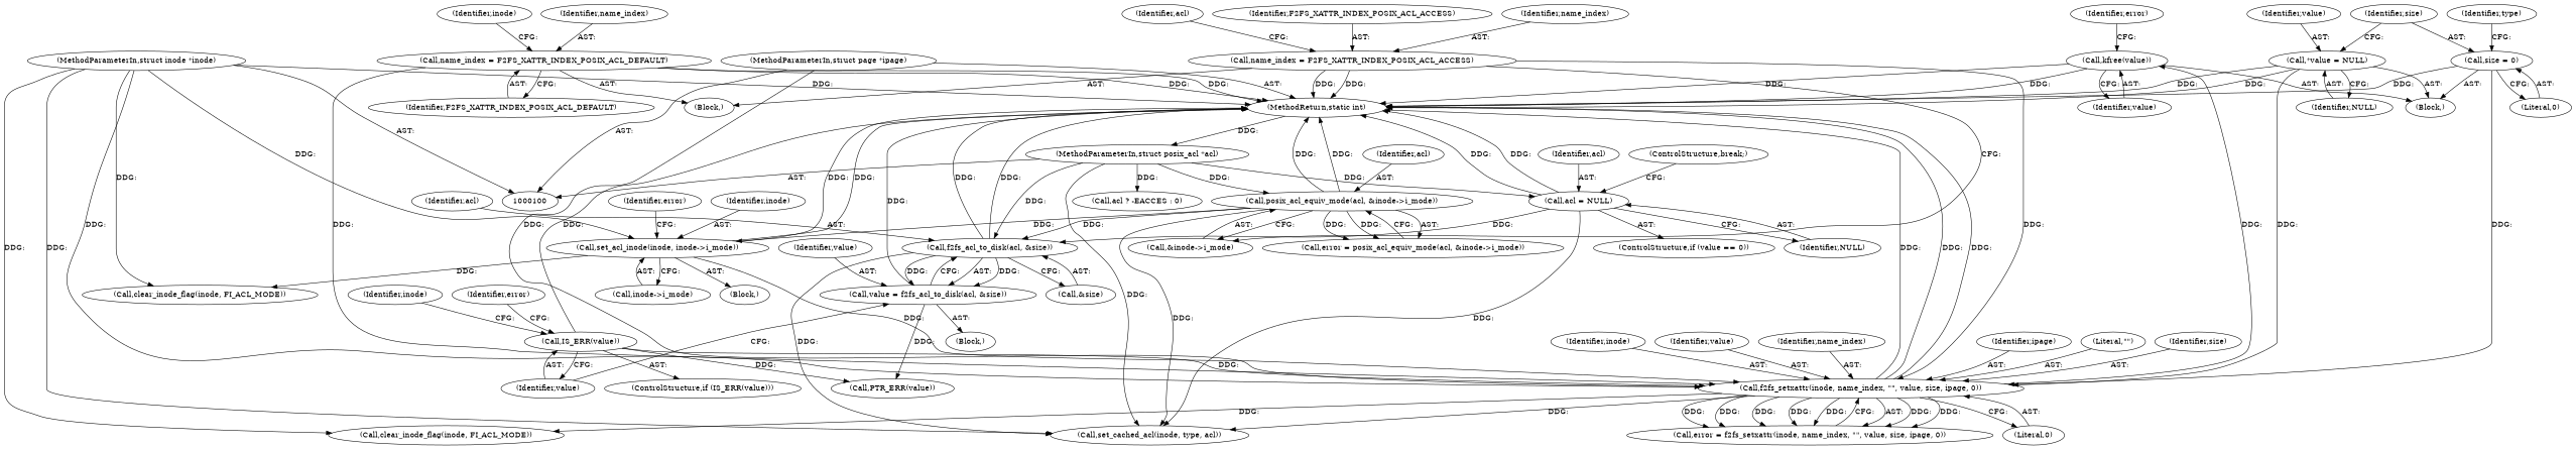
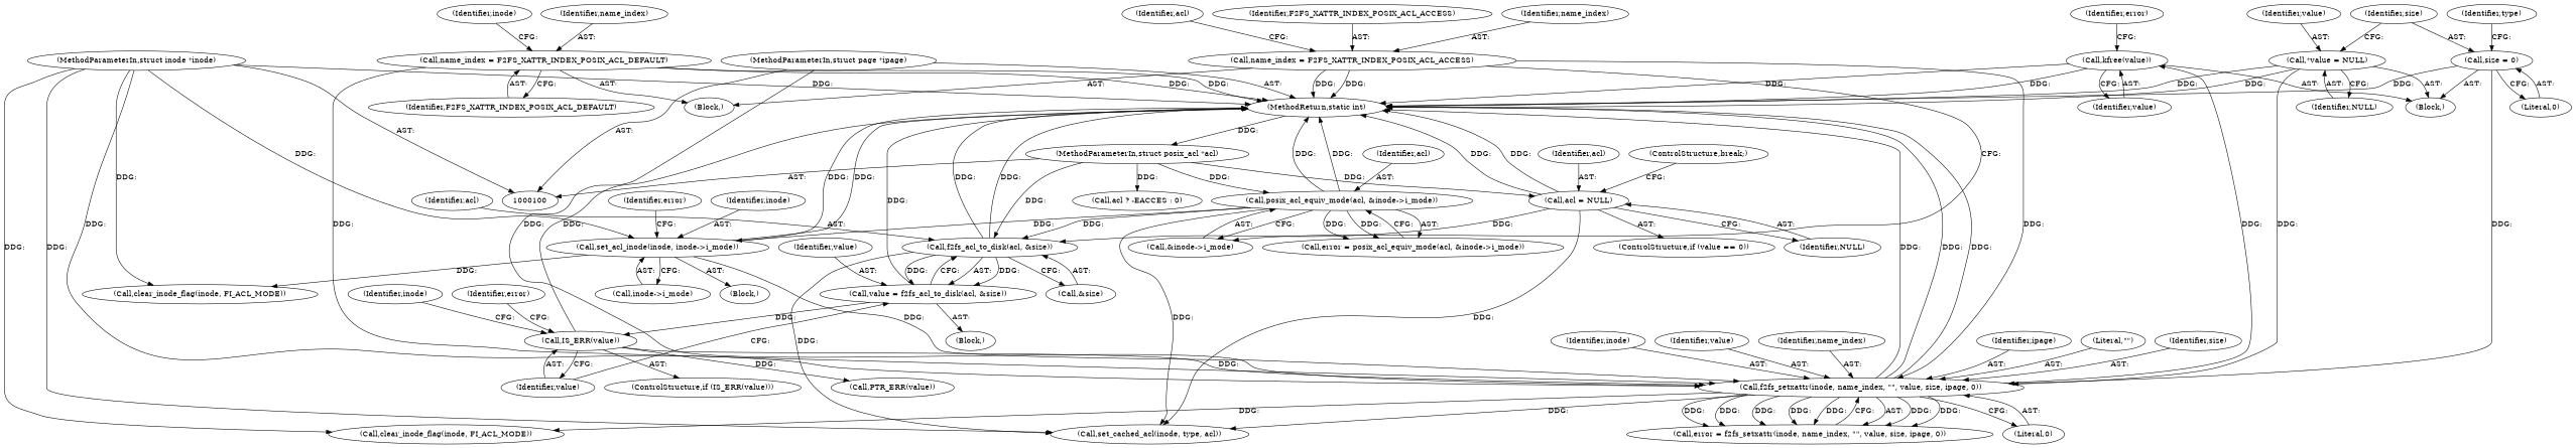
  digraph {
    n1 [label="(Call,kfree(value))"]
    n2 [label="(MethodReturn,static int)"]
    n3 [label="(Identifier,value)"]
    n4 [label="(Block,)"]
    n5 [label="(MethodParameterIn,struct posix_acl *acl)"]
    n6 [label="(Call,f2fs_setxattr(inode, name_index, \"\", value, size, ipage, 0))"]
    n7 [label="(Literal,0)"]
    n8 [label="(Call,clear_inode_flag(inode, FI_ACL_MODE))"]
    n9 [label="(Call,set_cached_acl(inode, type, acl))"]
    n10 [label="(Call,error = f2fs_setxattr(inode, name_index, \"\", value, size, ipage, 0))"]
    n11 [label="(Call,set_acl_inode(inode, inode->i_mode))"]
    n12 [label="(Call,clear_inode_flag(inode, FI_ACL_MODE))"]
    n13 [label="(Call,inode->i_mode)"]
    n14 [label="(Block,)"]
    n15 [label="(MethodParameterIn,struct inode *inode)"]
    1000100
    n17 [label="(Call,posix_acl_equiv_mode(acl, &inode->i_mode))"]
    n18 [label="(Call,f2fs_acl_to_disk(acl, &size))"]
    n19 [label="(Call,&inode->i_mode)"]
    n20 [label="(Call,error = posix_acl_equiv_mode(acl, &inode->i_mode))"]
    n21 [label="(Call,value = f2fs_acl_to_disk(acl, &size))"]
    n22 [label="(Call,&size)"]
    n23 [label="(Call,acl = NULL)"]
    n24 [label="(Call,acl ? -EACCES : 0)"]
    n25 [label="(Identifier,NULL)"]
    n26 [label="(ControlStructure,if (value == 0))"]
    n27 [label="(Call,name_index = F2FS_XATTR_INDEX_POSIX_ACL_DEFAULT)"]
    n28 [label="(Identifier,F2FS_XATTR_INDEX_POSIX_ACL_DEFAULT)"]
    n29 [label="(Block,)"]
    n30 [label="(Call,name_index = F2FS_XATTR_INDEX_POSIX_ACL_ACCESS)"]
    n31 [label="(Identifier,F2FS_XATTR_INDEX_POSIX_ACL_ACCESS)"]
    n32 [label="(Call,IS_ERR(value))"]
    n33 [label="(Identifier,value)"]
    n34 [label="(ControlStructure,if (IS_ERR(value)))"]
    n35 [label="(Call,PTR_ERR(value))"]
    n36 [label="(Block,)"]
    n37 [label="(Call,*value = NULL)"]
    n38 [label="(Identifier,NULL)"]
    n39 [label="(Call,size = 0)"]
    n40 [label="(Literal,0)"]
    n41 [label="(MethodParameterIn,struct page *ipage)"]
    n42 [label="(Identifier,inode)"]
    n43 [label="(Identifier,acl)"]
    n44 [label="(Identifier,acl)"]
    n45 [label="(Identifier,inode)"]
    n46 [label="(Identifier,value)"]
    n47 [label="(Identifier,name_index)"]
    n48 [label="(Identifier,name_index)"]
    n49 [label="(Identifier,ipage)"]
    n50 [label="(Identifier,error)"]
    n51 [label="(Identifier,value)"]
    n52 [label="(Identifier,inode)"]
    n53 [label="(Literal,\"\")"]
    n54 [label="(Identifier,error)"]
    n55 [label="(Identifier,name_index)"]
    n56 [label="(Identifier,type)"]
    n57 [label="(Identifier,value)"]
    n58 [label="(Identifier,size)"]
    n59 [label="(Identifier,inode)"]
    n60 [label="(Identifier,error)"]
    n61 [label="(Identifier,acl)"]
    n62 [label="(ControlStructure,break;)"]
    n63 [label="(Identifier,acl)"]
    n64 [label="(Identifier,size)"]
    n1 -> n2 [label="DDG: "]
    n1 -> n2 [label="DDG: "]
    n1 -> n3 [label="CFG: "]
    n1 -> n4 [label="AST: "]
    n2 -> n5 [label="DDG: "]
    n3 -> n1 [label="AST: "]
-   n5 -> n9 [label="DDG: "]
    n5 -> 1000100 [label="AST: "]
    n5 -> n17 [label="DDG: "]
    n5 -> n18 [label="DDG: "]
    n5 -> n23 [label="DDG: "]
    n5 -> n24 [label="DDG: "]
    n6 -> n1 [label="DDG: "]
    n6 -> n2 [label="DDG: "]
    n6 -> n2 [label="DDG: "]
    n6 -> n2 [label="DDG: "]
    n6 -> n7 [label="CFG: "]
    n6 -> n8 [label="DDG: "]
    n6 -> n9 [label="DDG: "]
    n6 -> n10 [label="AST: "]
    n6 -> n10 [label="DDG: "]
    n6 -> n10 [label="DDG: "]
    n6 -> n10 [label="DDG: "]
    n6 -> n10 [label="DDG: "]
    n6 -> n10 [label="DDG: "]
    n6 -> n10 [label="DDG: "]
    n6 -> n10 [label="DDG: "]
    n7 -> n6 [label="AST: "]
    n10 -> n6 [label="CFG: "]
    n11 -> n2 [label="DDG: "]
    n11 -> n2 [label="DDG: "]
    n11 -> n6 [label="DDG: "]
    n11 -> n12 [label="DDG: "]
    n11 -> n13 [label="CFG: "]
    n11 -> n14 [label="AST: "]
    n13 -> n11 [label="AST: "]
    n15 -> n2 [label="DDG: "]
    n15 -> n6 [label="DDG: "]
    n15 -> n8 [label="DDG: "]
    n15 -> n9 [label="DDG: "]
    n15 -> n11 [label="DDG: "]
    n15 -> n12 [label="DDG: "]
    n15 -> 1000100 [label="AST: "]
    n17 -> n2 [label="DDG: "]
    n17 -> n2 [label="DDG: "]
    n17 -> n9 [label="DDG: "]
    n17 -> n11 [label="DDG: "]
    n17 -> n18 [label="DDG: "]
    n17 -> n19 [label="CFG: "]
    n17 -> n20 [label="AST: "]
    n17 -> n20 [label="DDG: "]
    n17 -> n20 [label="DDG: "]
    n18 -> n2 [label="DDG: "]
    n18 -> n2 [label="DDG: "]
    n18 -> n9 [label="DDG: "]
    n18 -> n21 [label="AST: "]
    n18 -> n21 [label="DDG: "]
    n18 -> n21 [label="DDG: "]
    n18 -> n22 [label="CFG: "]
    n19 -> n17 [label="AST: "]
    n20 -> n17 [label="CFG: "]
    n21 -> n2 [label="DDG: "]
    n21 -> n18 [label="CFG: "]
-   n21 -> n35 [label="DDG: "]
+   n21 -> n32 [label="DDG: "]
    n21 -> n36 [label="AST: "]
    n22 -> n18 [label="AST: "]
    n23 -> n2 [label="DDG: "]
    n23 -> n2 [label="DDG: "]
    n23 -> n9 [label="DDG: "]
    n23 -> n18 [label="DDG: "]
    n23 -> n25 [label="CFG: "]
    n23 -> n26 [label="AST: "]
    n25 -> n23 [label="AST: "]
    n27 -> n2 [label="DDG: "]
    n27 -> n2 [label="DDG: "]
    n27 -> n6 [label="DDG: "]
    n27 -> n28 [label="CFG: "]
    n27 -> n29 [label="AST: "]
    n28 -> n27 [label="AST: "]
    n30 -> n2 [label="DDG: "]
    n30 -> n2 [label="DDG: "]
    n30 -> n6 [label="DDG: "]
    n30 -> n19 [label="CFG: "]
    n30 -> n29 [label="AST: "]
    n31 -> n30 [label="AST: "]
    n32 -> n2 [label="DDG: "]
    n32 -> n6 [label="DDG: "]
    n32 -> n33 [label="CFG: "]
    n32 -> n34 [label="AST: "]
    n32 -> n35 [label="DDG: "]
    n33 -> n21 [label="CFG: "]
    n33 -> n32 [label="AST: "]
    n37 -> n2 [label="DDG: "]
    n37 -> n2 [label="DDG: "]
    n37 -> n4 [label="AST: "]
    n37 -> n6 [label="DDG: "]
    n37 -> n38 [label="CFG: "]
    n38 -> n37 [label="AST: "]
    n39 -> n2 [label="DDG: "]
    n39 -> n4 [label="AST: "]
    n39 -> n6 [label="DDG: "]
    n39 -> n40 [label="CFG: "]
    n40 -> n39 [label="AST: "]
    n41 -> n2 [label="AST: "]
    n41 -> n6 [label="DDG: "]
    n41 -> 1000100 [label="AST: "]
    n42 -> n6 [label="AST: "]
    n43 -> n23 [label="AST: "]
    n44 -> n17 [label="AST: "]
    n45 -> n27 [label="CFG: "]
    n46 -> n6 [label="AST: "]
    n47 -> n27 [label="AST: "]
    n48 -> n6 [label="AST: "]
    n49 -> n6 [label="AST: "]
    n50 -> n1 [label="CFG: "]
    n51 -> n37 [label="AST: "]
    n52 -> n32 [label="CFG: "]
    n53 -> n6 [label="AST: "]
    n54 -> n32 [label="CFG: "]
    n55 -> n30 [label="AST: "]
    n56 -> n39 [label="CFG: "]
    n57 -> n21 [label="AST: "]
    n58 -> n37 [label="CFG: "]
    n58 -> n39 [label="AST: "]
    n59 -> n11 [label="AST: "]
    n60 -> n11 [label="CFG: "]
    n61 -> n18 [label="AST: "]
    n62 -> n23 [label="CFG: "]
    n63 -> n30 [label="CFG: "]
    n64 -> n6 [label="AST: "]
  }
